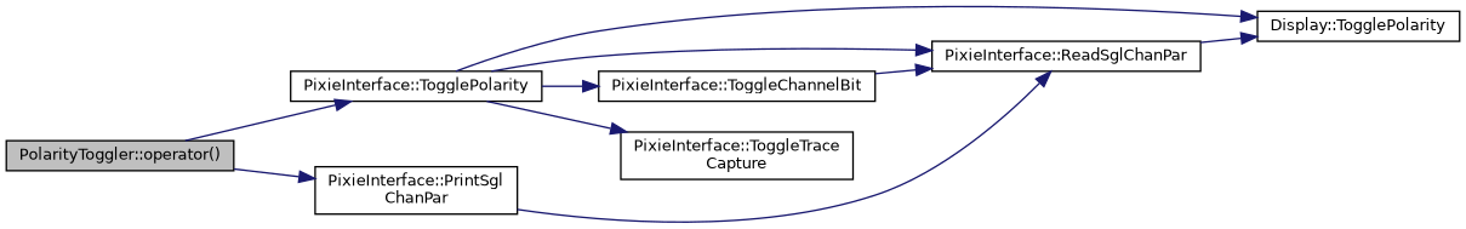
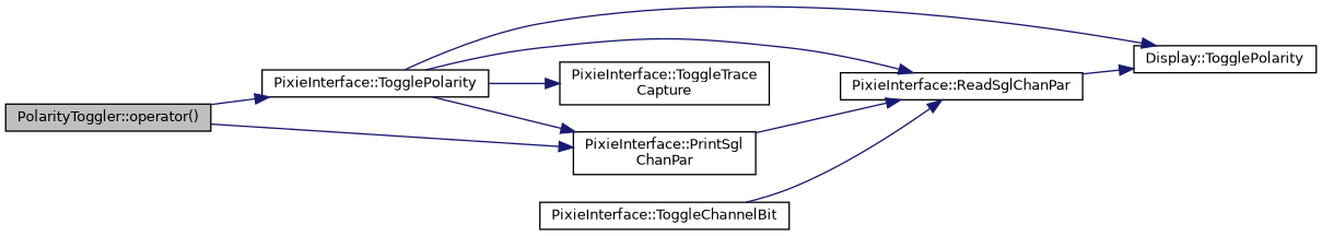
  digraph {
    rankdir=LR
    node [color=black fillcolor=white fontname=Helvetica fontsize=10 shape=record style=filled]
    edge [color=midnightblue fontname=Helvetica fontsize=10 labelfontname=Helvetica labelfontsize=10 style=solid]
    n1 [fillcolor=grey75 fontcolor=black height=0.2 label="PolarityToggler::operator()" width=0.4]
    n2 [height=0.2 label="PixieInterface::TogglePolarity" width=0.4]
    n3 [height=0.2 label="PixieInterface::PrintSgl\lChanPar" width=0.4]
    n4 [height=0.2 label="PixieInterface::ToggleChannelBit" width=0.4]
    n5 [height=0.2 label="PixieInterface::ReadSglChanPar" width=0.4]
    n6 [height=0.2 label="Display::TogglePolarity" width=0.4]
    n7 [height=0.2 label="PixieInterface::ToggleTrace\lCapture" width=0.4]
    n1 -> n2
    n1 -> n3
-   n2 -> n4
+   n2 -> n3
    n2 -> n5
    n2 -> n6
    n2 -> n7
    n3 -> n5
    n4 -> n5
    n5 -> n6
  }
